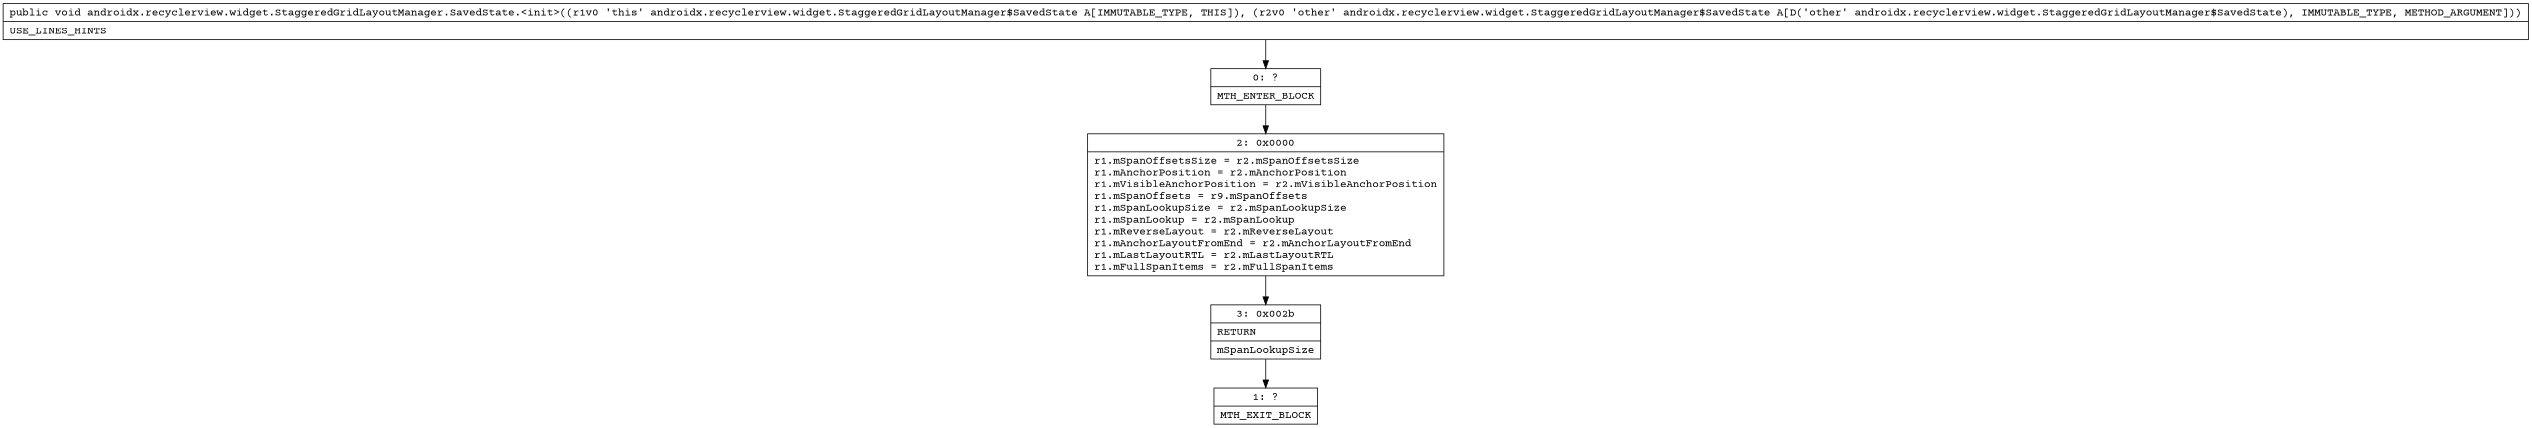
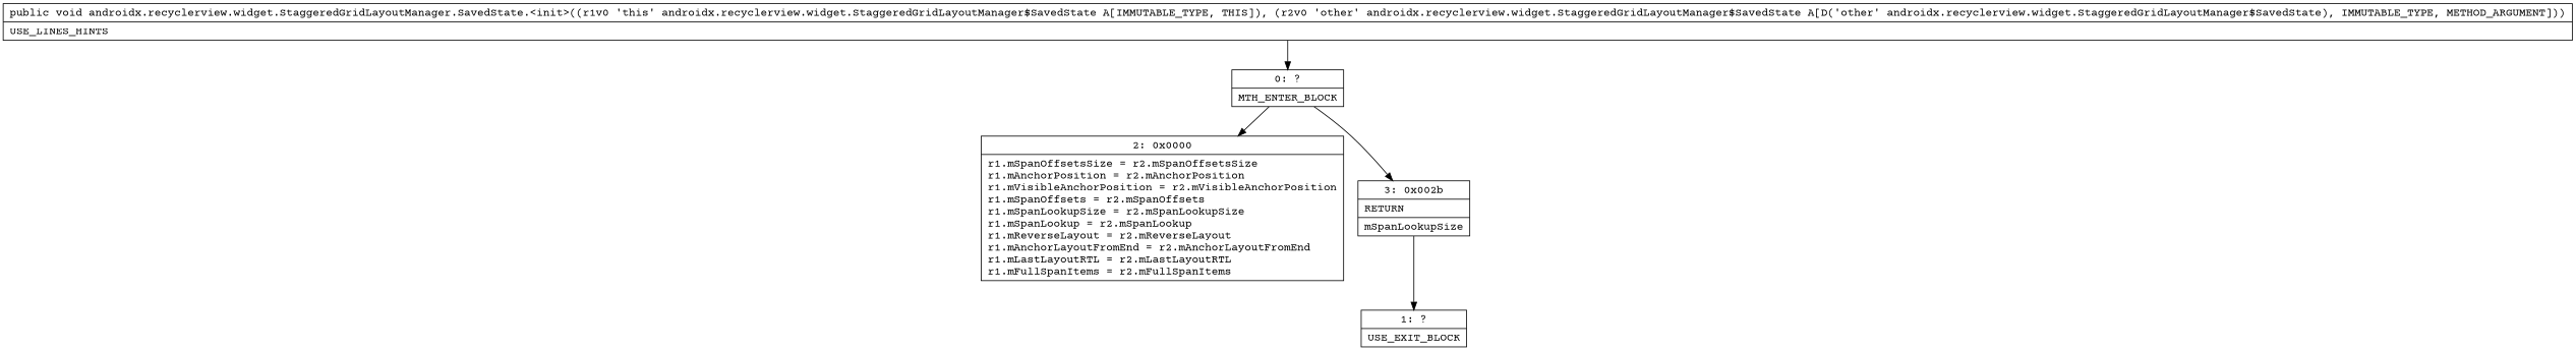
  digraph {
    fontname="Courier Prime"
    node [fontname="Courier Prime" shape=record]
    edge [fontname="Courier Prime"]
    n1 [label="{0\:\ ?|MTH_ENTER_BLOCK\l}"]
-   n2 [label="{2\:\ 0x0000|r1.mSpanOffsetsSize = r2.mSpanOffsetsSize\lr1.mAnchorPosition = r2.mAnchorPosition\lr1.mVisibleAnchorPosition = r2.mVisibleAnchorPosition\lr1.mSpanOffsets = r9.mSpanOffsets\lr1.mSpanLookupSize = r2.mSpanLookupSize\lr1.mSpanLookup = r2.mSpanLookup\lr1.mReverseLayout = r2.mReverseLayout\lr1.mAnchorLayoutFromEnd = r2.mAnchorLayoutFromEnd\lr1.mLastLayoutRTL = r2.mLastLayoutRTL\lr1.mFullSpanItems = r2.mFullSpanItems\l}"]
+   n2 [label="{2\:\ 0x0000|r1.mSpanOffsetsSize = r2.mSpanOffsetsSize\lr1.mAnchorPosition = r2.mAnchorPosition\lr1.mVisibleAnchorPosition = r2.mVisibleAnchorPosition\lr1.mSpanOffsets = r2.mSpanOffsets\lr1.mSpanLookupSize = r2.mSpanLookupSize\lr1.mSpanLookup = r2.mSpanLookup\lr1.mReverseLayout = r2.mReverseLayout\lr1.mAnchorLayoutFromEnd = r2.mAnchorLayoutFromEnd\lr1.mLastLayoutRTL = r2.mLastLayoutRTL\lr1.mFullSpanItems = r2.mFullSpanItems\l}"]
    n3 [label="{3\:\ 0x002b|RETURN\l|mSpanLookupSize\l}"]
-   n4 [label="{1\:\ ?|MTH_EXIT_BLOCK\l}"]
+   n4 [label="{1\:\ ?|USE_EXIT_BLOCK\l}"]
    n5 [label="{public void androidx.recyclerview.widget.StaggeredGridLayoutManager.SavedState.\<init\>((r1v0 'this' androidx.recyclerview.widget.StaggeredGridLayoutManager$SavedState A[IMMUTABLE_TYPE, THIS]), (r2v0 'other' androidx.recyclerview.widget.StaggeredGridLayoutManager$SavedState A[D('other' androidx.recyclerview.widget.StaggeredGridLayoutManager$SavedState), IMMUTABLE_TYPE, METHOD_ARGUMENT]))  | USE_LINES_HINTS\l}"]
    n1 -> n2
-   n2 -> n3
+   n1 -> n3
    n3 -> n4
    n5 -> n1
  }
